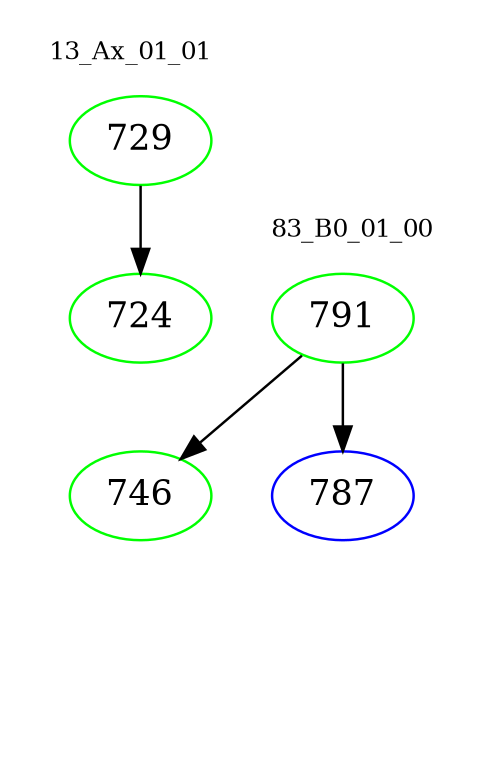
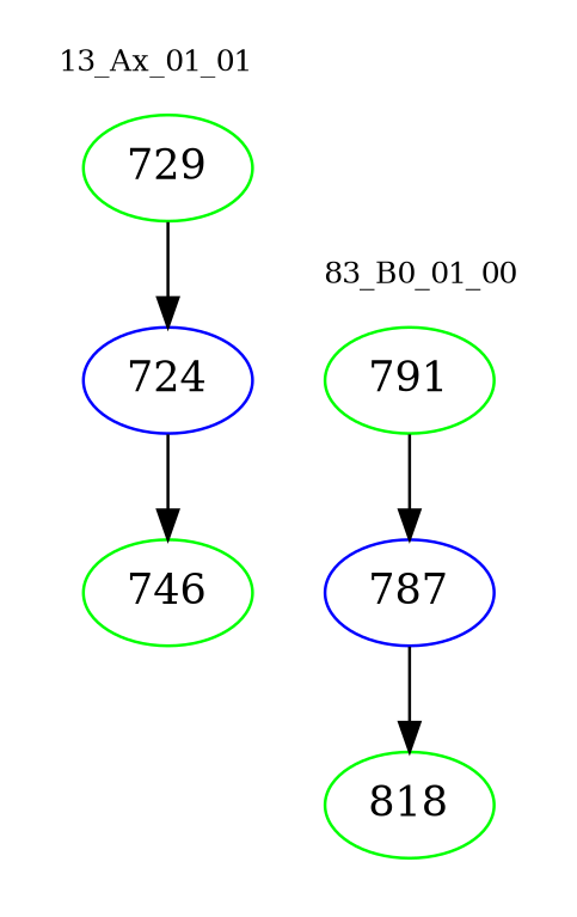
  digraph {
    node [color=green]
    edge [color=black]
    n1 [label=729]
-   n2 [label=724]
+   n2 [color=blue label=724]
    n3 [label=746]
    n4 [label=791]
    n5 [color=blue label=787]
+   n6 [label=818]
    subgraph cluster_1 {
      color=white
      fontsize=10
      label="13_Ax_01_01"
      n1
      n2
      n3
    }
    subgraph cluster_2 {
      color=white
      fontsize=10
      label="83_B0_01_00"
      n4
      n5
+     n6
    }
    n1 -> n2
-   n4 -> n3
+   n2 -> n3
    n4 -> n5
+   n5 -> n6
  }
